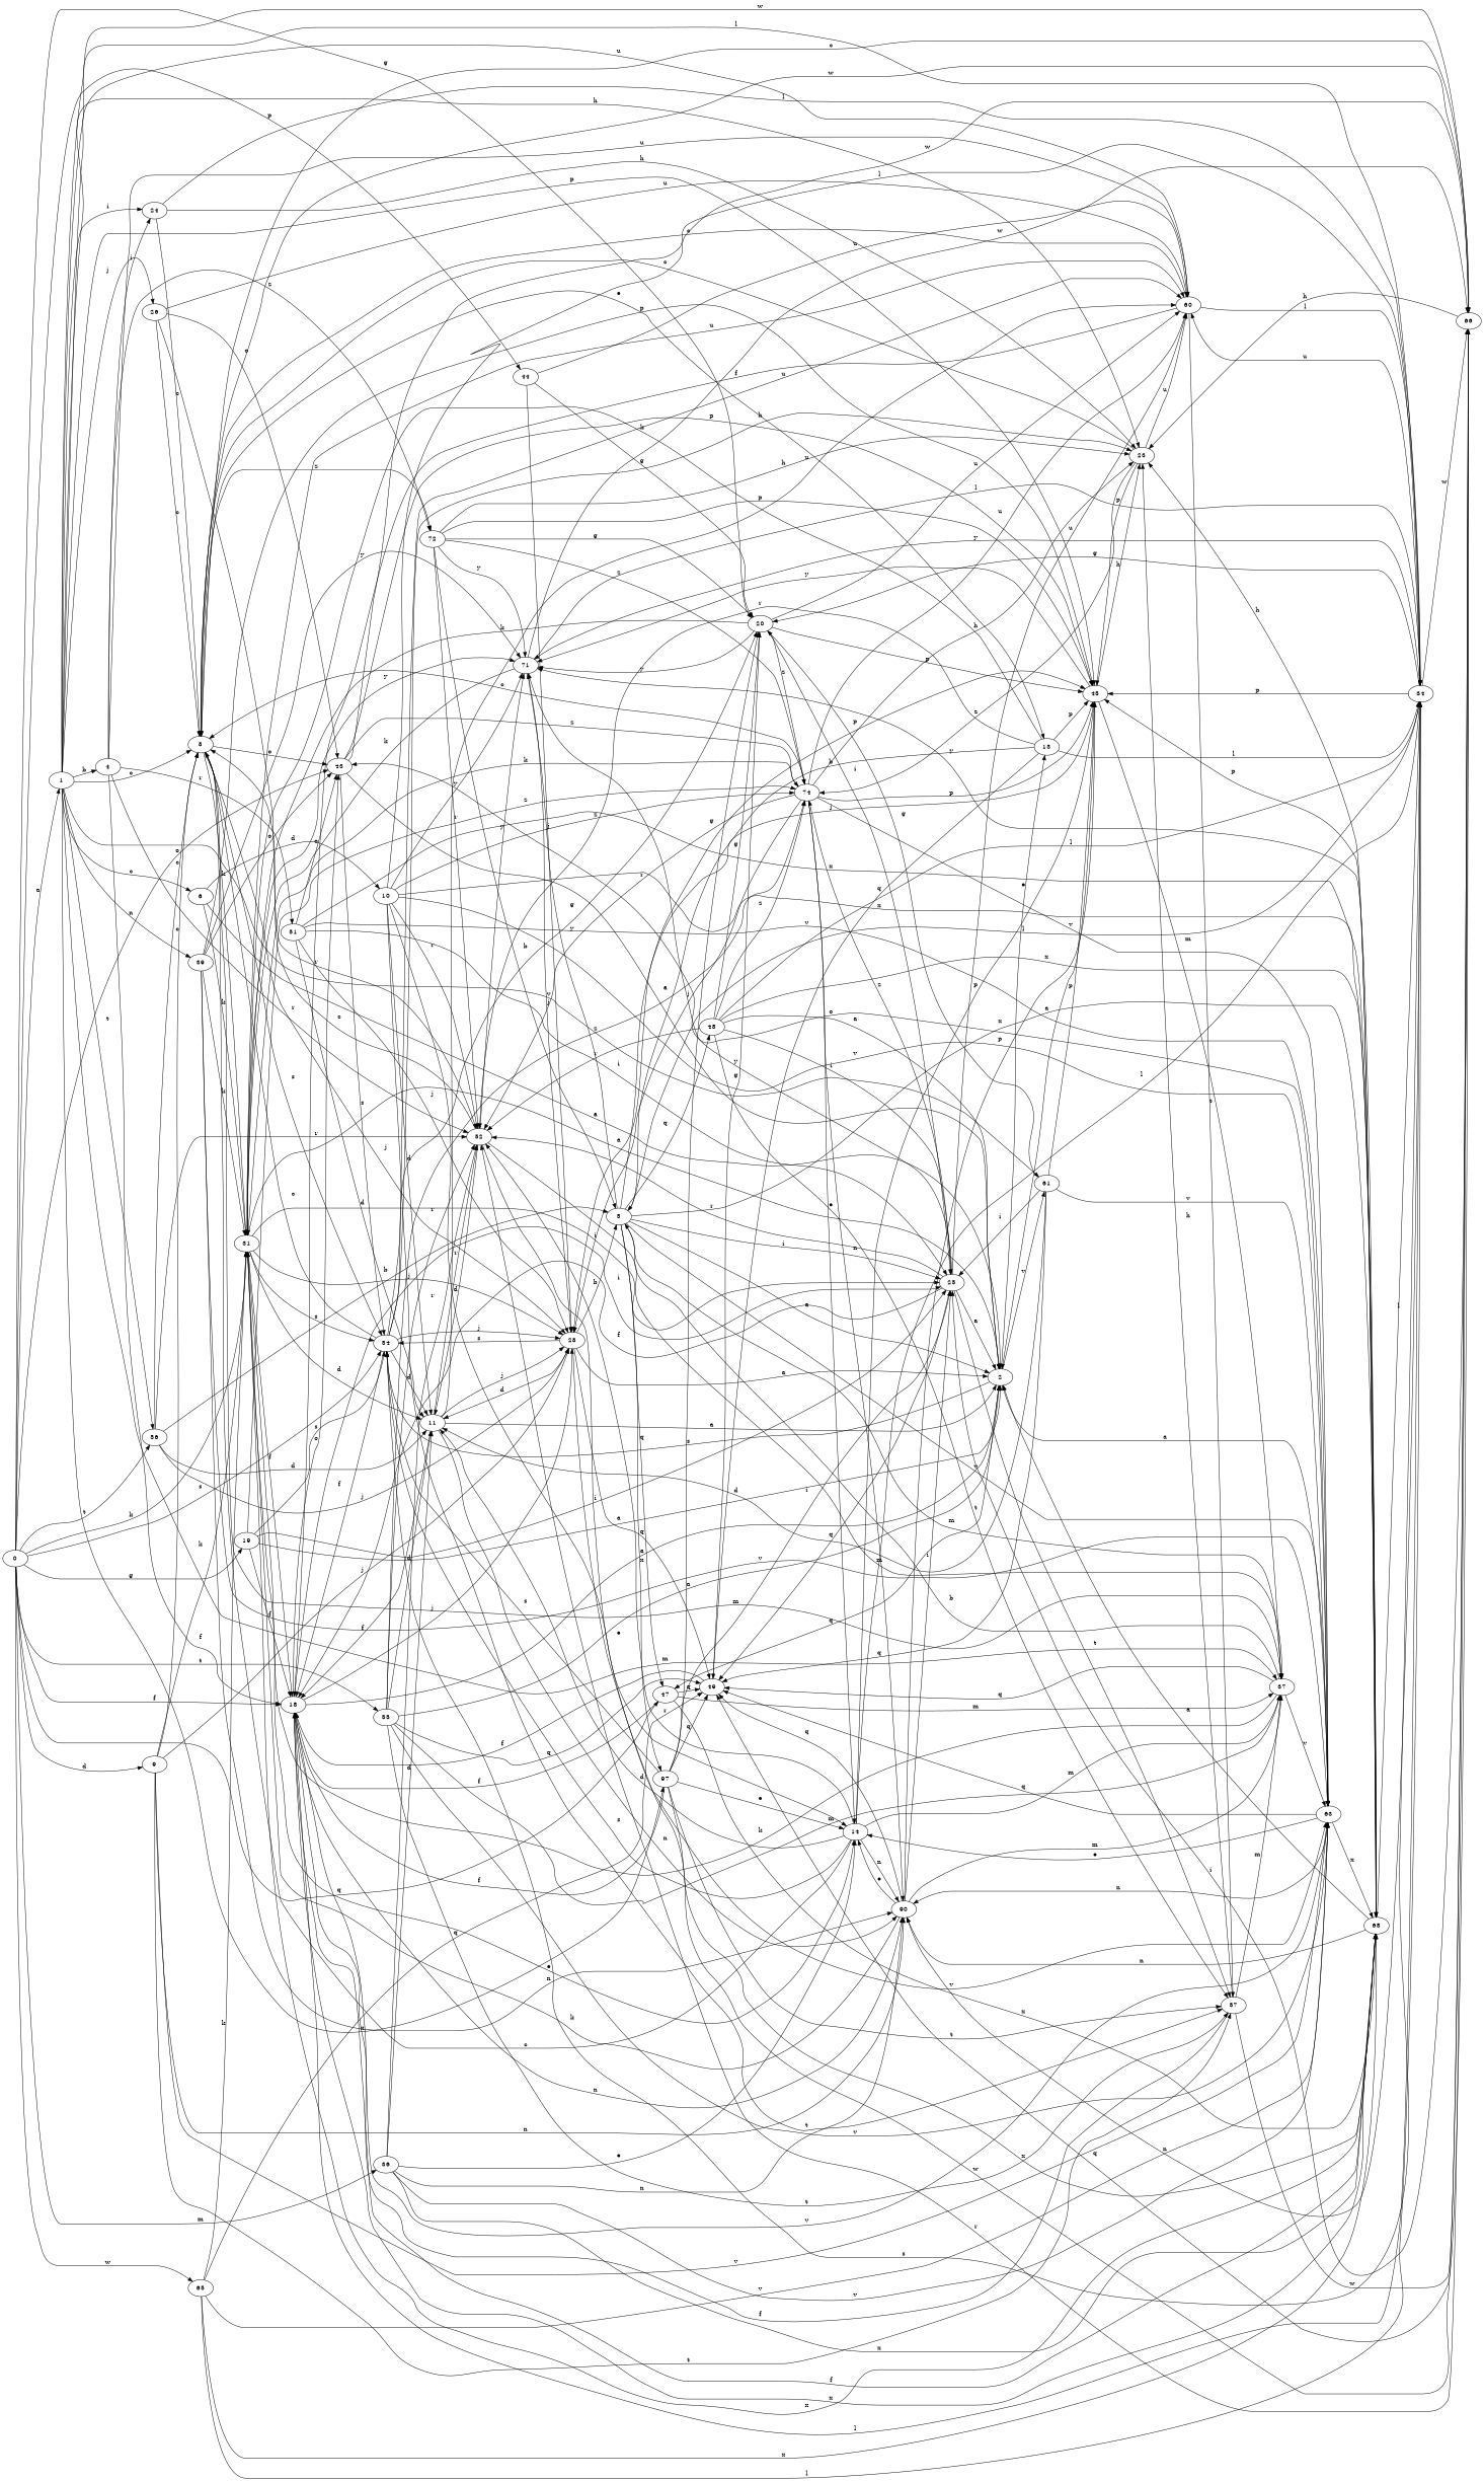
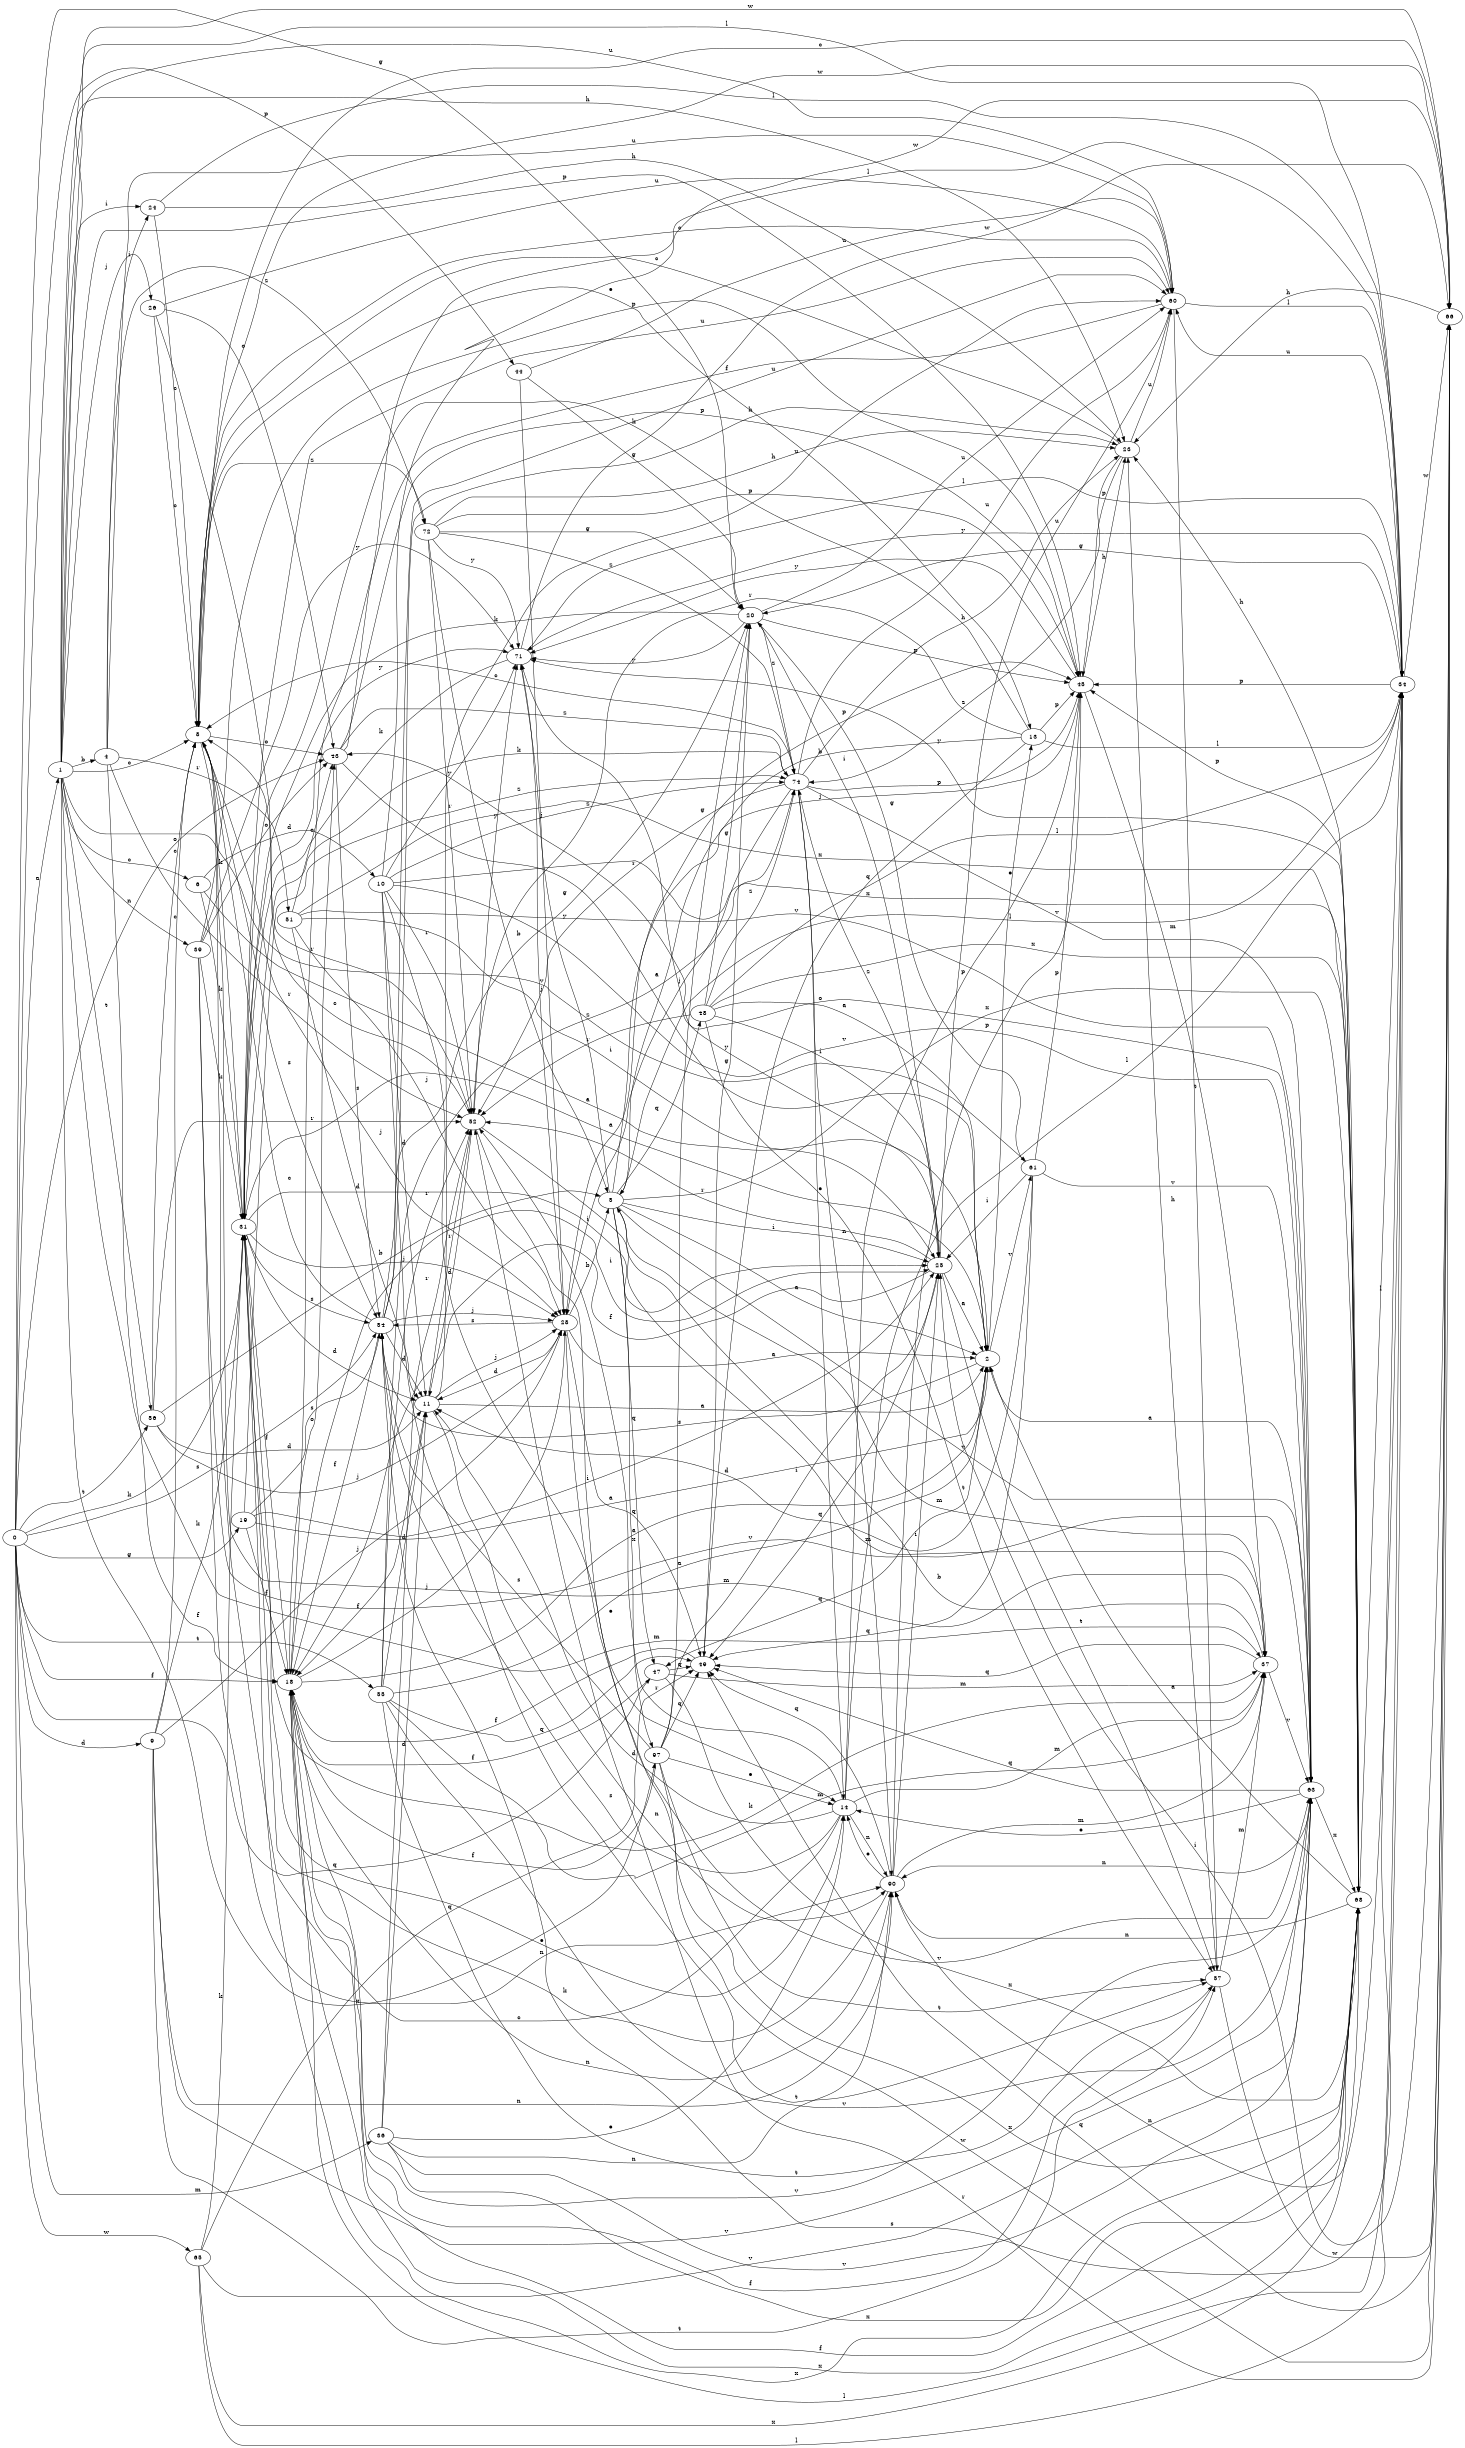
  strict digraph {
    rankdir=LR
    0
    1
    9
    18
    19
    20
    31
    36
    43
    44
    47
    54
    55
    56
    65
    4
    6
    8
    23
    24
    26
    34
    37
    39
    45
    60
    61
    66
    n29 [label=97]
    63
    28
    n32 [label=90]
    57
    2
    25
    68
    74
    71
    11
    14
    52
    49
    5
    51
    72
    10
    13
    48
    0 -> 1 [label=a]
    0 -> 9 [label=d]
    0 -> 18 [label=f]
    0 -> 19 [label=g]
    0 -> 20 [label=g]
    0 -> 31 [label=k]
    0 -> 36 [label=m]
    0 -> 43 [label=o]
    0 -> 44 [label=p]
    0 -> 47 [label=q]
    0 -> 54 [label=s]
    0 -> 55 [label=t]
    0 -> 56 [label=t]
    0 -> 65 [label=w]
    1 -> 56 [label=t]
    1 -> 4 [label=b]
    1 -> 6 [label=c]
    1 -> 8 [label=c]
    1 -> 23 [label=h]
    1 -> 24 [label=i]
    1 -> 26 [label=j]
    1 -> 34 [label=l]
    1 -> 37 [label=m]
    1 -> 39 [label=n]
    1 -> 45 [label=p]
    1 -> 60 [label=u]
    1 -> 61 [label=v]
    1 -> 66 [label=w]
    1 -> n29 [label=x]
    9 -> 31 [label=k]
    9 -> 8 [label=c]
    9 -> 63 [label=v]
    9 -> 28 [label=j]
    9 -> n32 [label=n]
    9 -> 57 [label=t]
    18 -> 43 [label=o]
    18 -> 34 [label=l]
    18 -> 63 [label=v]
    18 -> 28 [label=j]
    18 -> n32 [label=n]
    18 -> 2 [label=a]
    18 -> 25 [label=i]
    18 -> 68 [label=x]
    19 -> 18 [label=f]
    19 -> 54 [label=s]
    19 -> 2 [label=a]
    19 -> 25 [label=i]
    19 -> 74 [label=z]
    20 -> 31 [label=k]
    20 -> 45 [label=p]
    20 -> 60 [label=u]
    20 -> 25 [label=i]
    20 -> 74 [label=z]
    20 -> 71 [label=y]
    31 -> 18 [label=f]
    31 -> 54 [label=s]
    31 -> 60 [label=u]
    31 -> 28 [label=j]
    31 -> 2 [label=a]
    31 -> 25 [label=i]
    31 -> 68 [label=x]
    31 -> 71 [label=y]
    31 -> 11 [label=d]
    31 -> 14 [label=e]
    36 -> 63 [label=v]
    36 -> n32 [label=n]
    36 -> 68 [label=x]
    36 -> 11 [label=d]
    36 -> 14 [label=e]
    36 -> 52 [label=r]
    43 -> 54 [label=s]
    43 -> 34 [label=l]
    43 -> 45 [label=p]
    43 -> 2 [label=a]
    43 -> 74 [label=z]
    44 -> 20 [label=g]
    44 -> 60 [label=u]
    44 -> 28 [label=j]
    47 -> 18 [label=f]
    47 -> 37 [label=m]
    47 -> 68 [label=x]
    47 -> 49 [label=q]
    54 -> 18 [label=f]
    54 -> 20 [label=g]
    54 -> 8 [label=c]
    54 -> 23 [label=h]
    54 -> 60 [label=u]
    54 -> 28 [label=j]
    54 -> 11 [label=d]
    55 -> 37 [label=m]
    55 -> 63 [label=v]
    55 -> 57 [label=t]
    55 -> 2 [label=a]
    55 -> 74 [label=z]
    55 -> 11 [label=d]
    55 -> 52 [label=r]
    55 -> 49 [label=q]
    56 -> 8 [label=c]
    56 -> 28 [label=j]
    56 -> 11 [label=d]
    56 -> 52 [label=r]
    56 -> 5 [label=b]
    65 -> 31 [label=k]
    65 -> 34 [label=l]
    65 -> 63 [label=v]
    65 -> 68 [label=x]
    65 -> 49 [label=q]
    4 -> 18 [label=f]
    4 -> 24 [label=i]
    4 -> 60 [label=u]
    4 -> 52 [label=r]
    4 -> 51 [label=r]
    4 -> 72 [label=z]
    6 -> 31 [label=k]
    6 -> 2 [label=a]
    6 -> 10 [label=d]
    8 -> 31 [label=k]
    8 -> 43 [label=o]
    8 -> 54 [label=s]
    8 -> 37 [label=m]
    8 -> 66 [label=w]
    8 -> 28 [label=j]
    8 -> 72 [label=z]
    8 -> 13 [label=e]
    23 -> 8 [label=c]
    23 -> 45 [label=p]
    23 -> 60 [label=u]
    23 -> 74 [label=z]
    24 -> 8 [label=c]
    24 -> 23 [label=h]
    24 -> 34 [label=l]
    26 -> 43 [label=o]
    26 -> 8 [label=c]
    26 -> 60 [label=u]
    26 -> 52 [label=r]
    34 -> 20 [label=g]
    34 -> 54 [label=s]
    34 -> 45 [label=p]
    34 -> 60 [label=u]
    34 -> 66 [label=w]
    34 -> n32 [label=n]
    34 -> 71 [label=y]
    37 -> 31 [label=k]
    37 -> 63 [label=v]
    37 -> 49 [label=q]
    37 -> 5 [label=b]
    39 -> 31 [label=k]
    39 -> 43 [label=o]
    39 -> 45 [label=p]
    39 -> 63 [label=v]
    39 -> n32 [label=n]
    39 -> 71 [label=y]
    45 -> 23 [label=h]
    45 -> 37 [label=m]
    45 -> 28 [label=j]
-   45 -> 2 [label=a]
    45 -> 71 [label=y]
    60 -> 18 [label=f]
    60 -> 8 [label=c]
    60 -> 34 [label=l]
    60 -> 57 [label=t]
    61 -> 20 [label=g]
    61 -> 45 [label=p]
    61 -> 63 [label=v]
    61 -> 25 [label=i]
    61 -> 11 [label=d]
    61 -> 49 [label=q]
    66 -> 8 [label=c]
    66 -> 23 [label=h]
    66 -> 25 [label=i]
    66 -> 52 [label=r]
    66 -> 49 [label=q]
    n29 -> 18 [label=f]
    n29 -> 20 [label=g]
    n29 -> 54 [label=s]
    n29 -> 57 [label=t]
    n29 -> 25 [label=i]
    n29 -> 68 [label=x]
    n29 -> 14 [label=e]
    n29 -> 49 [label=q]
    63 -> 43 [label=o]
    63 -> n32 [label=n]
    63 -> 2 [label=a]
    63 -> 68 [label=x]
    63 -> 14 [label=e]
    63 -> 49 [label=q]
    28 -> 54 [label=s]
    28 -> 63 [label=v]
    28 -> 2 [label=a]
    28 -> 11 [label=d]
    28 -> 49 [label=q]
    28 -> 5 [label=b]
    n32 -> 31 [label=k]
    n32 -> 37 [label=m]
    n32 -> 45 [label=p]
    n32 -> 25 [label=i]
    n32 -> 14 [label=e]
    n32 -> 49 [label=q]
    57 -> 18 [label=f]
    57 -> 23 [label=h]
    57 -> 37 [label=m]
    57 -> 66 [label=w]
    2 -> 47 [label=q]
    2 -> 54 [label=s]
    2 -> 61 [label=v]
    2 -> 13 [label=e]
    25 -> 18 [label=f]
    25 -> 60 [label=u]
    25 -> 57 [label=t]
    25 -> 2 [label=a]
    25 -> 74 [label=z]
    25 -> 71 [label=y]
    25 -> 52 [label=r]
    25 -> 49 [label=q]
    68 -> 18 [label=f]
    68 -> 23 [label=h]
    68 -> 34 [label=l]
    68 -> 45 [label=p]
    68 -> n32 [label=n]
    68 -> 2 [label=a]
    68 -> 71 [label=y]
    74 -> 31 [label=k]
    74 -> 8 [label=c]
    74 -> 23 [label=h]
    74 -> 45 [label=p]
    74 -> 60 [label=u]
    74 -> 63 [label=v]
    74 -> 28 [label=j]
    74 -> n32 [label=n]
    74 -> 14 [label=e]
    74 -> 52 [label=r]
    71 -> 31 [label=k]
    71 -> 34 [label=l]
    71 -> 66 [label=w]
    71 -> 28 [label=j]
    11 -> 18 [label=f]
    11 -> 60 [label=u]
    11 -> 28 [label=j]
    11 -> n32 [label=n]
    11 -> 2 [label=a]
    11 -> 52 [label=r]
    14 -> 54 [label=s]
    14 -> 8 [label=c]
    14 -> 34 [label=l]
    14 -> 37 [label=m]
    14 -> 45 [label=p]
    14 -> n32 [label=n]
    14 -> 11 [label=d]
    14 -> 52 [label=r]
    52 -> 8 [label=c]
    52 -> 37 [label=m]
    52 -> 66 [label=w]
    52 -> 71 [label=y]
    52 -> 11 [label=d]
    49 -> 18 [label=f]
    49 -> 20 [label=g]
    5 -> 47 [label=q]
    5 -> 34 [label=l]
    5 -> 37 [label=m]
    5 -> 45 [label=p]
    5 -> n29 [label=x]
    5 -> 63 [label=v]
    5 -> 2 [label=a]
    5 -> 25 [label=i]
    5 -> 68 [label=x]
    5 -> 71 [label=y]
    5 -> 48 [label=q]
    51 -> 43 [label=o]
    51 -> 63 [label=v]
    51 -> 28 [label=j]
    51 -> 25 [label=i]
    51 -> 68 [label=x]
    51 -> 11 [label=d]
    72 -> 20 [label=g]
    72 -> 23 [label=h]
    72 -> 45 [label=p]
    72 -> 74 [label=z]
    72 -> 71 [label=y]
    72 -> 52 [label=r]
    72 -> 5 [label=b]
    10 -> 66 [label=w]
    10 -> 63 [label=v]
    10 -> 57 [label=t]
    10 -> 68 [label=x]
    10 -> 74 [label=z]
    10 -> 71 [label=y]
    10 -> 11 [label=d]
    10 -> 14 [label=e]
    10 -> 52 [label=r]
    13 -> 31 [label=k]
    13 -> 34 [label=l]
    13 -> 45 [label=p]
    13 -> 52 [label=r]
    13 -> 49 [label=q]
    13 -> 5 [label=b]
    48 -> 20 [label=g]
    48 -> 34 [label=l]
    48 -> 57 [label=t]
    48 -> 2 [label=a]
    48 -> 25 [label=i]
    48 -> 68 [label=x]
    48 -> 74 [label=z]
    48 -> 52 [label=r]
  }
